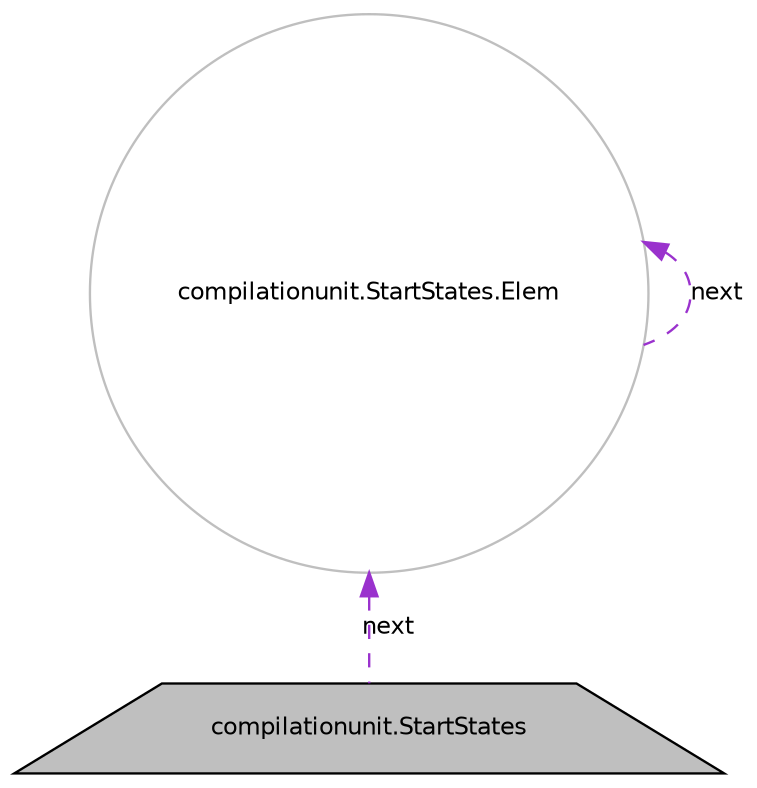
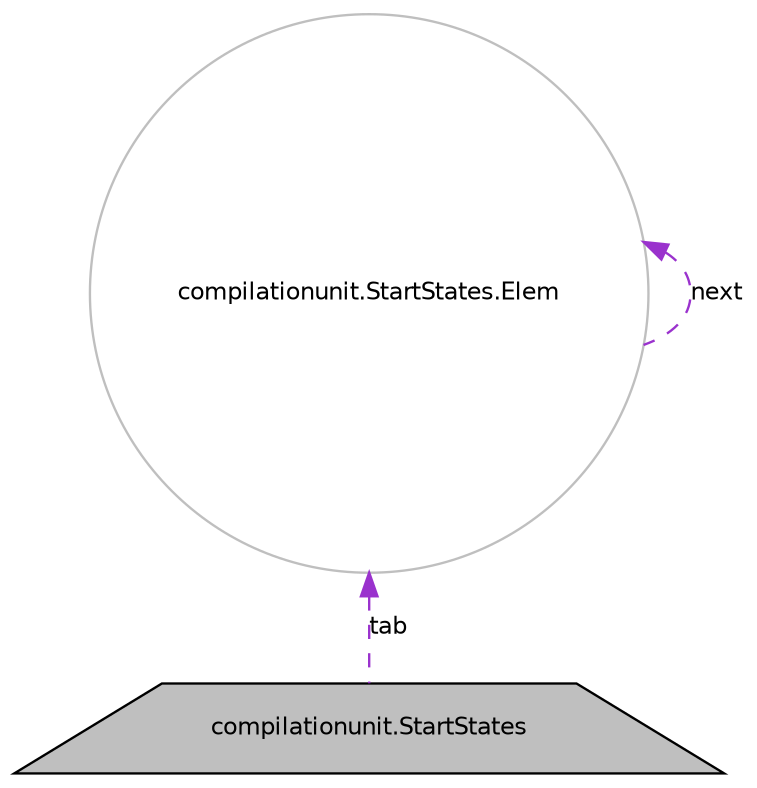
  digraph {
    node [fontname=Helvetica fontsize=10 style=filled]
    edge [color=darkorchid3 dir=back fontname=Helvetica fontsize=10 labelfontname=Helvetica labelfontsize=10 style=dashed]
    n1 [color=black fillcolor=grey75 fontcolor=black height=0.2 label="compilationunit.StartStates" shape=trapezium width=0.4]
    n2 [color=grey75 fillcolor=white height=0.2 label="compilationunit.StartStates.Elem" shape=circle width=0.4]
-   n2 -> n1 [label=next]
+   n2 -> n1 [label=tab]
    n2 -> n2 [label=next]
  }
